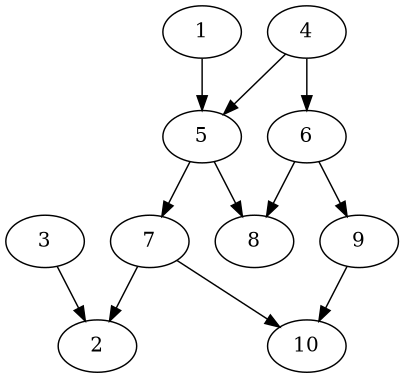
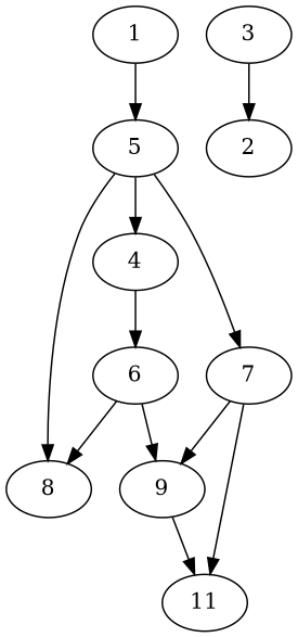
  digraph {
    node [alpha=0.05]
    1 [expect_size=6236160]
    5 [alpha=0.18 expect_size=37552128]
    4 [expect_size=14623744]
    6 [alpha=0.04 expect_size=26125312]
    7 [alpha=0.11 expect_size=18139136]
    8 [alpha=0.10 expect_size=50208768]
    9 [alpha=0.12 expect_size=18330624]
    2 [alpha=0.16 expect_size=37623808]
    3 [alpha=0.16 expect_size=18703360]
-   10 [alpha=0.00 expect_size=41643008]
+   10 [alpha=0.00 expect_size=41643008 label=11]
    1 -> 5
    5 -> 7
    5 -> 8
-   4 -> 5
+   5 -> 4
    4 -> 6
    6 -> 8
    6 -> 9
-   7 -> 2
+   7 -> 9
    7 -> 10
    9 -> 10
    3 -> 2
  }
